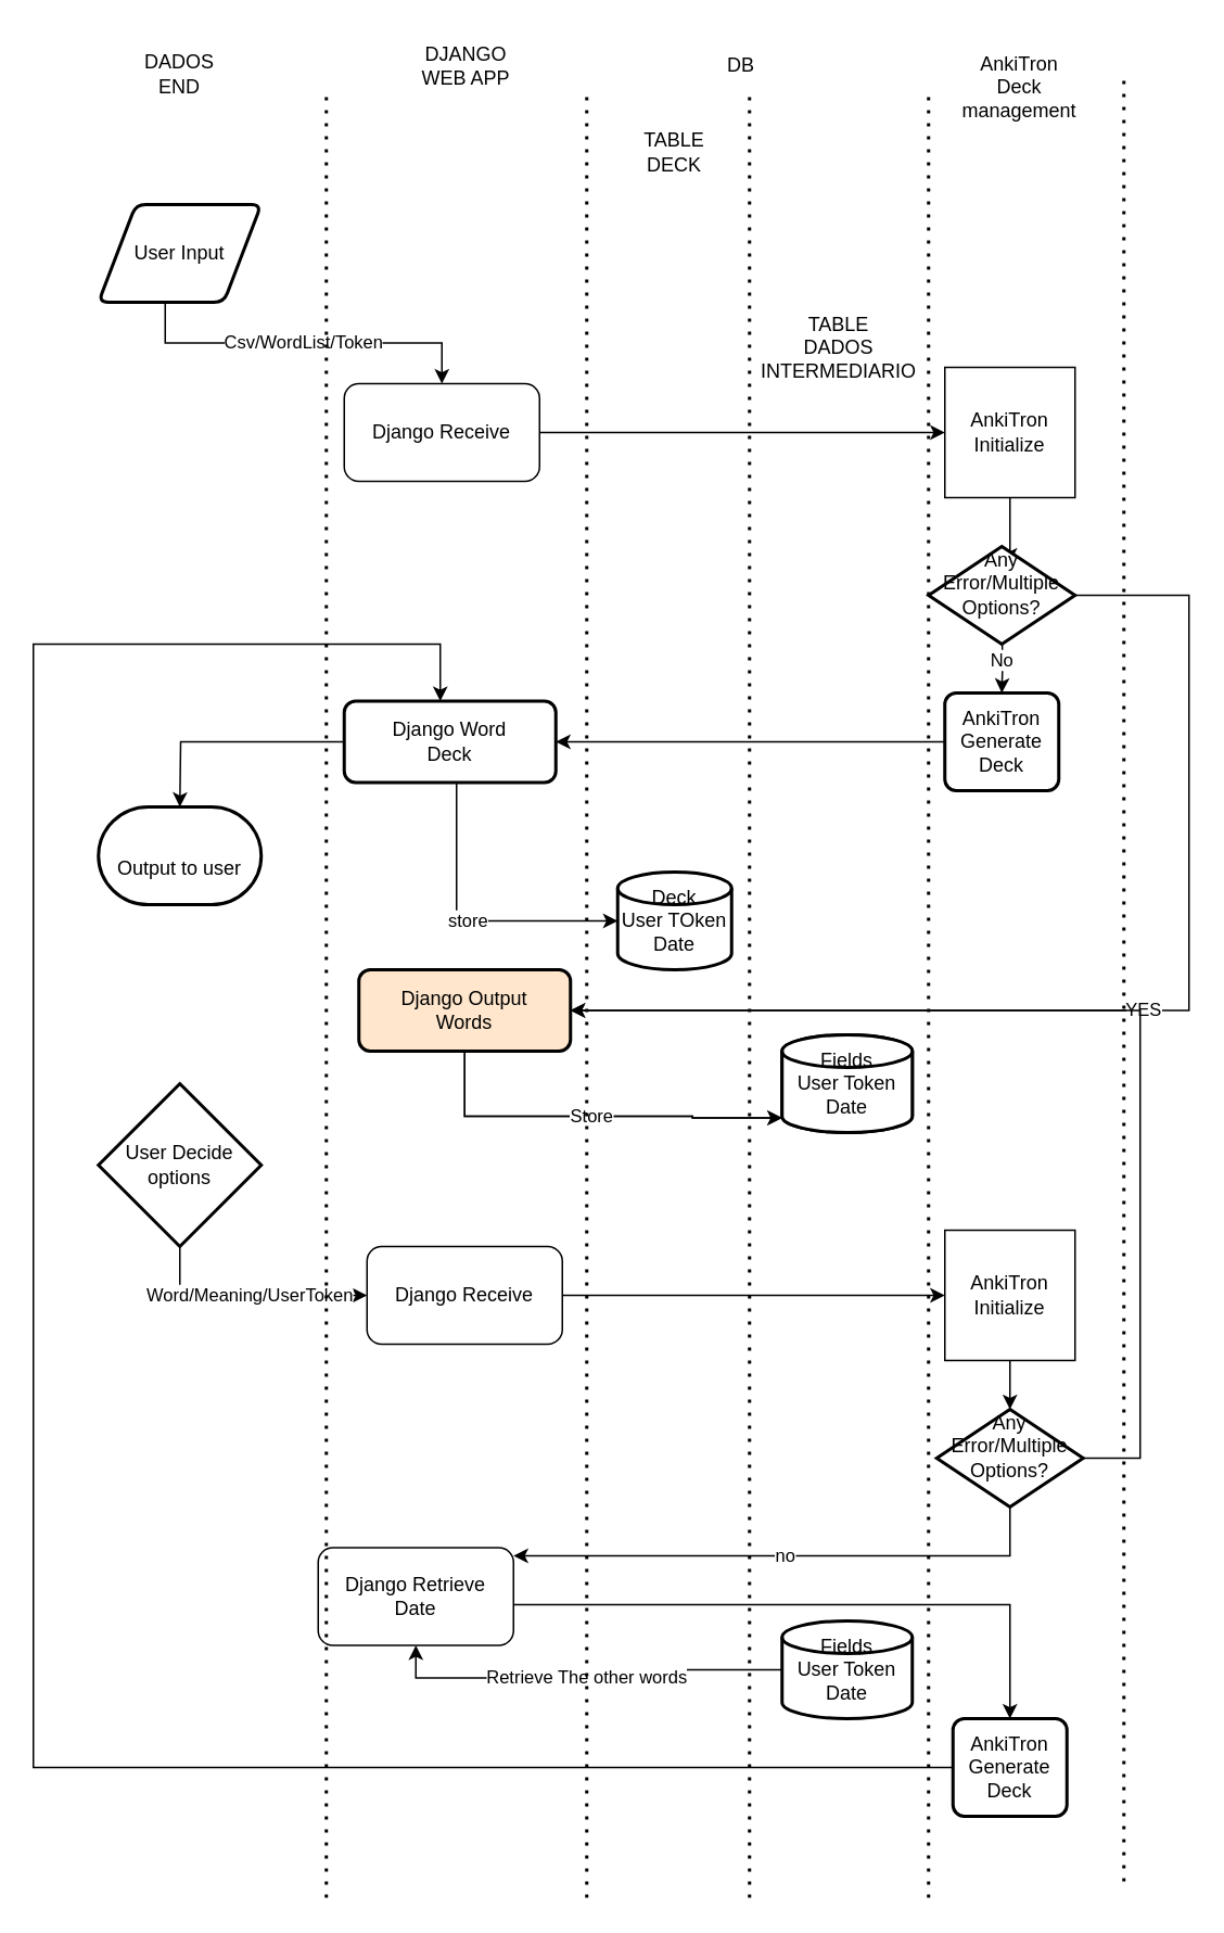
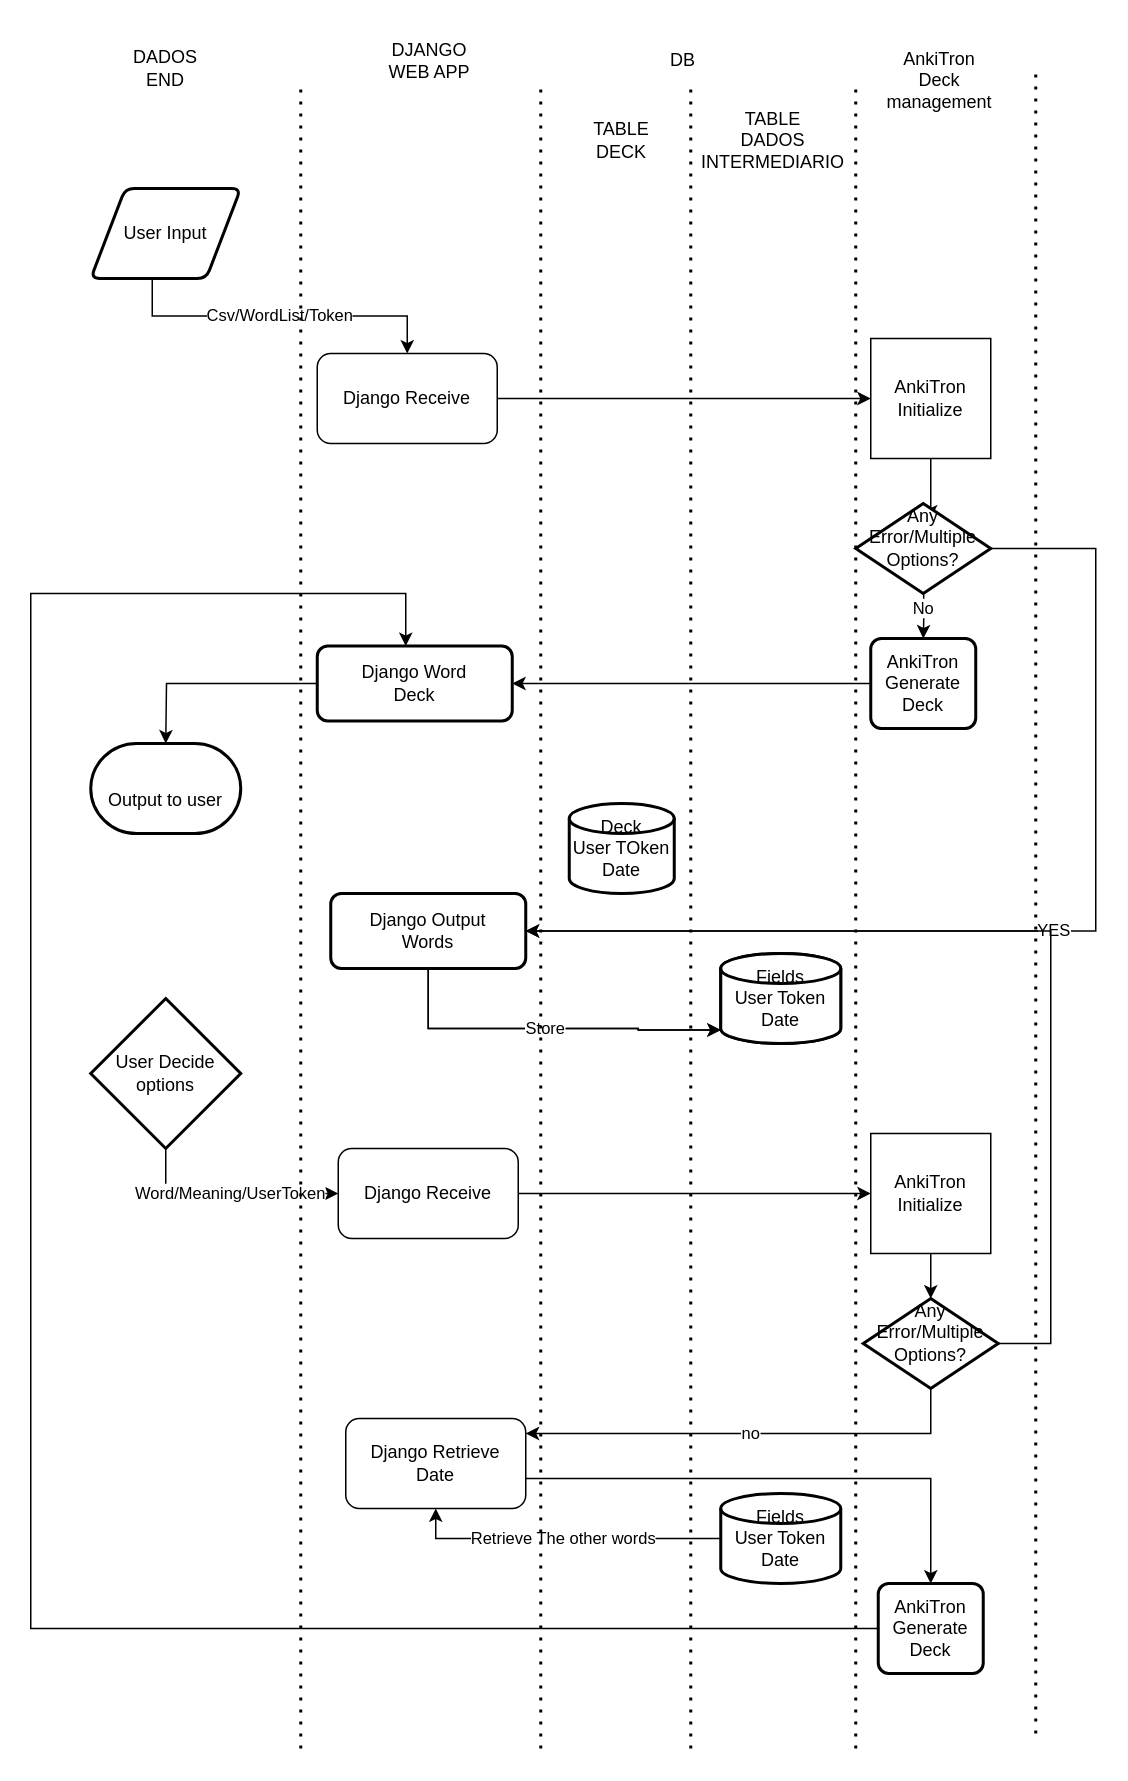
  <mxCell id="0" />
  <mxCell id="1" parent="0" />
  <mxCell id="2" value="Csv/WordList/Token" style="edgeStyle=orthogonalEdgeStyle;rounded=0;orthogonalLoop=1;jettySize=auto;html=1;entryX=0.5;entryY=0;entryDx=0;entryDy=0;exitX=0.41;exitY=1;exitDx=0;exitDy=0;exitPerimeter=0;" edge="1" parent="1" source="9" target="4"><mxGeometry relative="1" as="geometry"><mxPoint x="270" y="165" as="sourcePoint" /></mxGeometry></mxCell>
  <mxCell id="3" style="edgeStyle=orthogonalEdgeStyle;rounded=0;orthogonalLoop=1;jettySize=auto;html=1;" edge="1" parent="1" source="4" target="6"><mxGeometry relative="1" as="geometry" /></mxCell>
  <mxCell id="4" value="Django Receive" style="rounded=1;whiteSpace=wrap;html=1;" vertex="1" parent="1"><mxGeometry x="211" y="235" width="120" height="60" as="geometry" /></mxCell>
  <mxCell id="5" style="edgeStyle=orthogonalEdgeStyle;rounded=0;orthogonalLoop=1;jettySize=auto;html=1;entryX=0.5;entryY=0;entryDx=0;entryDy=0;" edge="1" parent="1" source="6"><mxGeometry relative="1" as="geometry"><mxPoint x="620" y="345" as="targetPoint" /></mxGeometry></mxCell>
  <mxCell id="6" value="AnkiTron Initialize" style="whiteSpace=wrap;html=1;aspect=fixed;" vertex="1" parent="1"><mxGeometry x="580" y="225" width="80" height="80" as="geometry" /></mxCell>
  <mxCell id="7" value="&lt;div&gt;No&lt;/div&gt;" style="edgeStyle=orthogonalEdgeStyle;rounded=0;orthogonalLoop=1;jettySize=auto;html=1;" edge="1" parent="1" target="13"><mxGeometry relative="1" as="geometry"><mxPoint x="510" y="365" as="targetPoint" /><mxPoint x="615" y="385" as="sourcePoint" /></mxGeometry></mxCell>
  <mxCell id="8" style="edgeStyle=orthogonalEdgeStyle;rounded=0;orthogonalLoop=1;jettySize=auto;html=1;exitX=0;exitY=0.5;exitDx=0;exitDy=0;" edge="1" parent="1" source="9"><mxGeometry relative="1" as="geometry"><mxPoint x="90" y="155" as="targetPoint" /></mxGeometry></mxCell>
  <mxCell id="9" value="User Input" style="shape=parallelogram;html=1;strokeWidth=2;perimeter=parallelogramPerimeter;whiteSpace=wrap;rounded=1;arcSize=12;size=0.23;" vertex="1" parent="1"><mxGeometry x="60" y="125" width="100" height="60" as="geometry" /></mxCell>
  <mxCell id="10" value="YES" style="edgeStyle=orthogonalEdgeStyle;rounded=0;orthogonalLoop=1;jettySize=auto;html=1;entryX=1;entryY=0.5;entryDx=0;entryDy=0;" edge="1" parent="1" source="11" target="20"><mxGeometry relative="1" as="geometry"><mxPoint x="350" y="625" as="targetPoint" /><Array as="points"><mxPoint x="730" y="365" /><mxPoint x="730" y="620" /></Array></mxGeometry></mxCell>
  <mxCell id="11" value="&#10;Any Error/Multiple Options?&#10;&#10;" style="strokeWidth=2;html=1;shape=mxgraph.flowchart.decision;whiteSpace=wrap;" vertex="1" parent="1"><mxGeometry x="570" y="335" width="90" height="60" as="geometry" /></mxCell>
  <mxCell id="12" style="edgeStyle=orthogonalEdgeStyle;rounded=0;orthogonalLoop=1;jettySize=auto;html=1;entryX=1;entryY=0.5;entryDx=0;entryDy=0;" edge="1" parent="1" source="13" target="16"><mxGeometry relative="1" as="geometry" /></mxCell>
  <mxCell id="13" value="AnkiTron Generate Deck" style="rounded=1;whiteSpace=wrap;html=1;absoluteArcSize=1;arcSize=14;strokeWidth=2;" vertex="1" parent="1"><mxGeometry x="580" y="425" width="70" height="60" as="geometry" /></mxCell>
  <mxCell id="14" style="edgeStyle=orthogonalEdgeStyle;rounded=0;orthogonalLoop=1;jettySize=auto;html=1;entryX=0.6;entryY=0;entryDx=0;entryDy=0;entryPerimeter=0;" edge="1" parent="1" source="16"><mxGeometry relative="1" as="geometry"><mxPoint x="110" y="495" as="targetPoint" /></mxGeometry></mxCell>
- <mxCell id="15" value="store" style="edgeStyle=orthogonalEdgeStyle;rounded=0;jumpStyle=arc;jumpSize=18;orthogonalLoop=1;jettySize=auto;html=1;entryX=0;entryY=0.5;entryDx=0;entryDy=0;entryPerimeter=0;" edge="1" parent="1" source="16" target="18"><mxGeometry relative="1" as="geometry"><Array as="points"><mxPoint x="280" y="565" /></Array></mxGeometry></mxCell>
  <mxCell id="16" value="&lt;div&gt;Django Word &lt;br&gt;&lt;/div&gt;&lt;div&gt;Deck&lt;/div&gt;" style="rounded=1;whiteSpace=wrap;html=1;absoluteArcSize=1;arcSize=14;strokeWidth=2;" vertex="1" parent="1"><mxGeometry x="211" y="430" width="130" height="50" as="geometry" /></mxCell>
  <mxCell id="17" value="&lt;br&gt;&lt;div&gt;Output to user&lt;/div&gt;" style="strokeWidth=2;html=1;shape=mxgraph.flowchart.terminator;whiteSpace=wrap;" vertex="1" parent="1"><mxGeometry x="60" y="495" width="100" height="60" as="geometry" /></mxCell>
  <mxCell id="18" value="&lt;div&gt;Deck&lt;/div&gt;&lt;div&gt;User TOken&lt;/div&gt;&lt;div&gt;Date&lt;br&gt;&lt;/div&gt;" style="strokeWidth=2;html=1;shape=mxgraph.flowchart.database;whiteSpace=wrap;" vertex="1" parent="1"><mxGeometry x="379" y="535" width="70" height="60" as="geometry" /></mxCell>
  <mxCell id="19" value="Store" style="edgeStyle=orthogonalEdgeStyle;rounded=0;orthogonalLoop=1;jettySize=auto;html=1;entryX=0;entryY=0.85;entryDx=0;entryDy=0;entryPerimeter=0;" edge="1" parent="1" source="20" target="23"><mxGeometry relative="1" as="geometry"><Array as="points"><mxPoint x="285" y="685" /><mxPoint x="425" y="685" /></Array></mxGeometry></mxCell>
- <mxCell id="20" value="&lt;div&gt;Django Output &lt;br&gt;&lt;/div&gt;&lt;div&gt;Words&lt;br&gt;&lt;/div&gt;" style="rounded=1;whiteSpace=wrap;html=1;absoluteArcSize=1;arcSize=14;strokeWidth=2;fillColor=#ffe6cc;" vertex="1" parent="1"><mxGeometry x="220" y="595" width="130" height="50" as="geometry" /></mxCell>
+ <mxCell id="20" value="&lt;div&gt;Django Output &lt;br&gt;&lt;/div&gt;&lt;div&gt;Words&lt;br&gt;&lt;/div&gt;" style="rounded=1;whiteSpace=wrap;html=1;absoluteArcSize=1;arcSize=14;strokeWidth=2;" vertex="1" parent="1"><mxGeometry x="220" y="595" width="130" height="50" as="geometry" /></mxCell>
  <mxCell id="21" value="&lt;div&gt;Word/Meaning/UserToken&lt;/div&gt;" style="edgeStyle=orthogonalEdgeStyle;rounded=0;orthogonalLoop=1;jettySize=auto;html=1;" edge="1" parent="1" source="22" target="25"><mxGeometry relative="1" as="geometry"><Array as="points"><mxPoint x="110" y="795" /></Array></mxGeometry></mxCell>
  <mxCell id="22" value="User Decide options" style="strokeWidth=2;html=1;shape=mxgraph.flowchart.decision;whiteSpace=wrap;" vertex="1" parent="1"><mxGeometry x="60" y="665" width="100" height="100" as="geometry" /></mxCell>
  <mxCell id="23" value="&lt;div&gt;Fields&lt;/div&gt;&lt;div&gt;User Token&lt;/div&gt;&lt;div&gt;Date&lt;br&gt;&lt;/div&gt;" style="strokeWidth=2;html=1;shape=mxgraph.flowchart.database;whiteSpace=wrap;" vertex="1" parent="1"><mxGeometry x="480" y="635" width="80" height="60" as="geometry" /></mxCell>
  <mxCell id="24" style="edgeStyle=orthogonalEdgeStyle;rounded=0;orthogonalLoop=1;jettySize=auto;html=1;entryX=0;entryY=0.5;entryDx=0;entryDy=0;" edge="1" parent="1" source="25" target="28"><mxGeometry relative="1" as="geometry" /></mxCell>
  <mxCell id="25" value="Django Receive" style="rounded=1;whiteSpace=wrap;html=1;" vertex="1" parent="1"><mxGeometry x="225" y="765" width="120" height="60" as="geometry" /></mxCell>
  <mxCell id="26" style="edgeStyle=orthogonalEdgeStyle;rounded=0;orthogonalLoop=1;jettySize=auto;html=1;" edge="1" parent="1" source="28" target="30"><mxGeometry relative="1" as="geometry" /></mxCell>
  <mxCell id="27" style="edgeStyle=orthogonalEdgeStyle;rounded=0;jumpStyle=arc;jumpSize=18;orthogonalLoop=1;jettySize=auto;html=1;entryX=1;entryY=0.5;entryDx=0;entryDy=0;" edge="1" parent="1" source="30" target="20"><mxGeometry relative="1" as="geometry"><mxPoint x="700" y="645" as="targetPoint" /><mxPoint x="680" y="885" as="sourcePoint" /><Array as="points"><mxPoint x="700" y="895" /><mxPoint x="700" y="620" /></Array></mxGeometry></mxCell>
  <mxCell id="28" value="AnkiTron Initialize" style="whiteSpace=wrap;html=1;aspect=fixed;" vertex="1" parent="1"><mxGeometry x="580" y="755" width="80" height="80" as="geometry" /></mxCell>
  <mxCell id="29" value="no" style="edgeStyle=orthogonalEdgeStyle;rounded=0;orthogonalLoop=1;jettySize=auto;html=1;" edge="1" parent="1" source="30" target="32"><mxGeometry relative="1" as="geometry"><Array as="points"><mxPoint x="620" y="955" /></Array></mxGeometry></mxCell>
  <mxCell id="30" value="&#10;Any Error/Multiple Options?&#10;&#10;" style="strokeWidth=2;html=1;shape=mxgraph.flowchart.decision;whiteSpace=wrap;" vertex="1" parent="1"><mxGeometry x="575" y="865" width="90" height="60" as="geometry" /></mxCell>
  <mxCell id="31" style="edgeStyle=orthogonalEdgeStyle;rounded=0;orthogonalLoop=1;jettySize=auto;html=1;" edge="1" parent="1" source="32" target="37"><mxGeometry relative="1" as="geometry"><mxPoint x="620" y="1055" as="targetPoint" /><Array as="points"><mxPoint x="620" y="985" /></Array></mxGeometry></mxCell>
- <mxCell id="32" value="&lt;div&gt;Django Retrieve &lt;br&gt;&lt;/div&gt;&lt;div&gt;Date&lt;/div&gt;" style="rounded=1;whiteSpace=wrap;html=1;" vertex="1" parent="1"><mxGeometry x="195" y="950" width="120" height="60" as="geometry" /></mxCell>
+ <mxCell id="32" value="&lt;div&gt;Django Retrieve &lt;br&gt;&lt;/div&gt;&lt;div&gt;Date&lt;/div&gt;" style="rounded=1;whiteSpace=wrap;html=1;" vertex="1" parent="1"><mxGeometry x="230" y="945" width="120" height="60" as="geometry" /></mxCell>
  <mxCell id="33" value="Store" style="edgeStyle=orthogonalEdgeStyle;rounded=0;orthogonalLoop=1;jettySize=auto;html=1;entryX=0;entryY=0.85;entryDx=0;entryDy=0;entryPerimeter=0;" edge="1" parent="1" target="34"><mxGeometry relative="1" as="geometry"><mxPoint x="285" y="645" as="sourcePoint" /><Array as="points"><mxPoint x="285" y="685" /><mxPoint x="425" y="685" /></Array></mxGeometry></mxCell>
  <mxCell id="34" value="&lt;div&gt;Fields&lt;/div&gt;&lt;div&gt;User Token&lt;/div&gt;&lt;div&gt;Date&lt;br&gt;&lt;/div&gt;" style="strokeWidth=2;html=1;shape=mxgraph.flowchart.database;whiteSpace=wrap;" vertex="1" parent="1"><mxGeometry x="480" y="635" width="80" height="60" as="geometry" /></mxCell>
  <mxCell id="35" value="Retrieve The other words" style="edgeStyle=orthogonalEdgeStyle;rounded=0;orthogonalLoop=1;jettySize=auto;html=1;entryX=0.5;entryY=1;entryDx=0;entryDy=0;" edge="1" parent="1" source="36" target="32"><mxGeometry relative="1" as="geometry" /></mxCell>
  <mxCell id="36" value="&lt;div&gt;Fields&lt;/div&gt;&lt;div&gt;User Token&lt;/div&gt;&lt;div&gt;Date&lt;br&gt;&lt;/div&gt;" style="strokeWidth=2;html=1;shape=mxgraph.flowchart.database;whiteSpace=wrap;" vertex="1" parent="1"><mxGeometry x="480" y="995" width="80" height="60" as="geometry" /></mxCell>
  <mxCell id="37" value="AnkiTron Generate Deck" style="rounded=1;whiteSpace=wrap;html=1;absoluteArcSize=1;arcSize=14;strokeWidth=2;" vertex="1" parent="1"><mxGeometry x="585" y="1055" width="70" height="60" as="geometry" /></mxCell>
  <mxCell id="38" style="edgeStyle=orthogonalEdgeStyle;rounded=0;orthogonalLoop=1;jettySize=auto;html=1;jumpStyle=arc;jumpSize=18;" edge="1" parent="1" source="37" target="16"><mxGeometry relative="1" as="geometry"><Array as="points"><mxPoint x="20" y="1085" /><mxPoint x="20" y="395" /><mxPoint x="270" y="395" /></Array></mxGeometry></mxCell>
  <mxCell id="39" value="" style="endArrow=none;dashed=1;html=1;dashPattern=1 3;strokeWidth=2;" edge="1" parent="1"><mxGeometry width="50" height="50" relative="1" as="geometry"><mxPoint x="200" y="1165" as="sourcePoint" /><mxPoint x="200" y="55" as="targetPoint" /></mxGeometry></mxCell>
  <mxCell id="40" value="" style="endArrow=none;dashed=1;html=1;dashPattern=1 3;strokeWidth=2;" edge="1" parent="1"><mxGeometry width="50" height="50" relative="1" as="geometry"><mxPoint x="360" y="1165" as="sourcePoint" /><mxPoint x="360" y="55" as="targetPoint" /></mxGeometry></mxCell>
  <mxCell id="41" value="" style="endArrow=none;dashed=1;html=1;dashPattern=1 3;strokeWidth=2;" edge="1" parent="1"><mxGeometry width="50" height="50" relative="1" as="geometry"><mxPoint x="460" y="1165" as="sourcePoint" /><mxPoint x="460" y="55" as="targetPoint" /></mxGeometry></mxCell>
  <mxCell id="42" value="" style="endArrow=none;dashed=1;html=1;dashPattern=1 3;strokeWidth=2;" edge="1" parent="1"><mxGeometry width="50" height="50" relative="1" as="geometry"><mxPoint x="570" y="1165" as="sourcePoint" /><mxPoint x="570" y="55" as="targetPoint" /></mxGeometry></mxCell>
  <mxCell id="43" value="" style="endArrow=none;dashed=1;html=1;dashPattern=1 3;strokeWidth=2;" edge="1" parent="1"><mxGeometry width="50" height="50" relative="1" as="geometry"><mxPoint x="690" y="1155" as="sourcePoint" /><mxPoint x="690" y="45" as="targetPoint" /></mxGeometry></mxCell>
  <mxCell id="44" value="&lt;div&gt;DADOS&lt;/div&gt;&lt;div&gt;END&lt;br&gt;&lt;/div&gt;" style="text;html=1;strokeColor=none;fillColor=none;align=center;verticalAlign=middle;whiteSpace=wrap;rounded=0;" vertex="1" parent="1"><mxGeometry x="75" width="70" height="40" as="geometry" y="25" /></mxCell>
  <mxCell id="45" value="&lt;div&gt;DJANGO &lt;br&gt;&lt;/div&gt;&lt;div&gt;WEB APP&lt;br&gt;&lt;/div&gt;" style="text;html=1;strokeColor=none;fillColor=none;align=center;verticalAlign=middle;whiteSpace=wrap;rounded=0;" vertex="1" parent="1"><mxGeometry x="251" y="20" width="70" height="40" as="geometry" /></mxCell>
  <mxCell id="46" value="DB" style="text;html=1;strokeColor=none;fillColor=none;align=center;verticalAlign=middle;whiteSpace=wrap;rounded=0;" vertex="1" parent="1"><mxGeometry x="420" y="26" width="70" height="28" as="geometry" /></mxCell>
  <mxCell id="47" value="&lt;div&gt;TABLE&lt;/div&gt;&lt;div&gt;DECK&lt;br&gt;&lt;/div&gt;" style="text;html=1;strokeColor=none;fillColor=none;align=center;verticalAlign=middle;whiteSpace=wrap;rounded=0;" vertex="1" parent="1"><mxGeometry x="379" y="73" width="70" height="40" as="geometry" /></mxCell>
- <mxCell id="48" value="&lt;div&gt;TABLE&lt;/div&gt;&lt;div&gt;DADOS INTERMEDIARIO&lt;br&gt;&lt;/div&gt;" style="text;html=1;strokeColor=none;fillColor=none;align=center;verticalAlign=middle;whiteSpace=wrap;rounded=0;" vertex="1" parent="1"><mxGeometry x="480" y="183" width="70" height="60" as="geometry" /></mxCell>
+ <mxCell id="48" value="&lt;div&gt;TABLE&lt;/div&gt;&lt;div&gt;DADOS INTERMEDIARIO&lt;br&gt;&lt;/div&gt;" style="text;html=1;strokeColor=none;fillColor=none;align=center;verticalAlign=middle;whiteSpace=wrap;rounded=0;" vertex="1" parent="1"><mxGeometry x="480" y="63" width="70" height="60" as="geometry" /></mxCell>
  <mxCell id="49" value="&lt;div&gt;AnkiTron&lt;/div&gt;&lt;div&gt;Deck management&lt;br&gt;&lt;/div&gt;" style="text;html=1;strokeColor=none;fillColor=none;align=center;verticalAlign=middle;whiteSpace=wrap;rounded=0;" vertex="1" parent="1"><mxGeometry x="591" y="33" width="70" height="40" as="geometry" /></mxCell>
